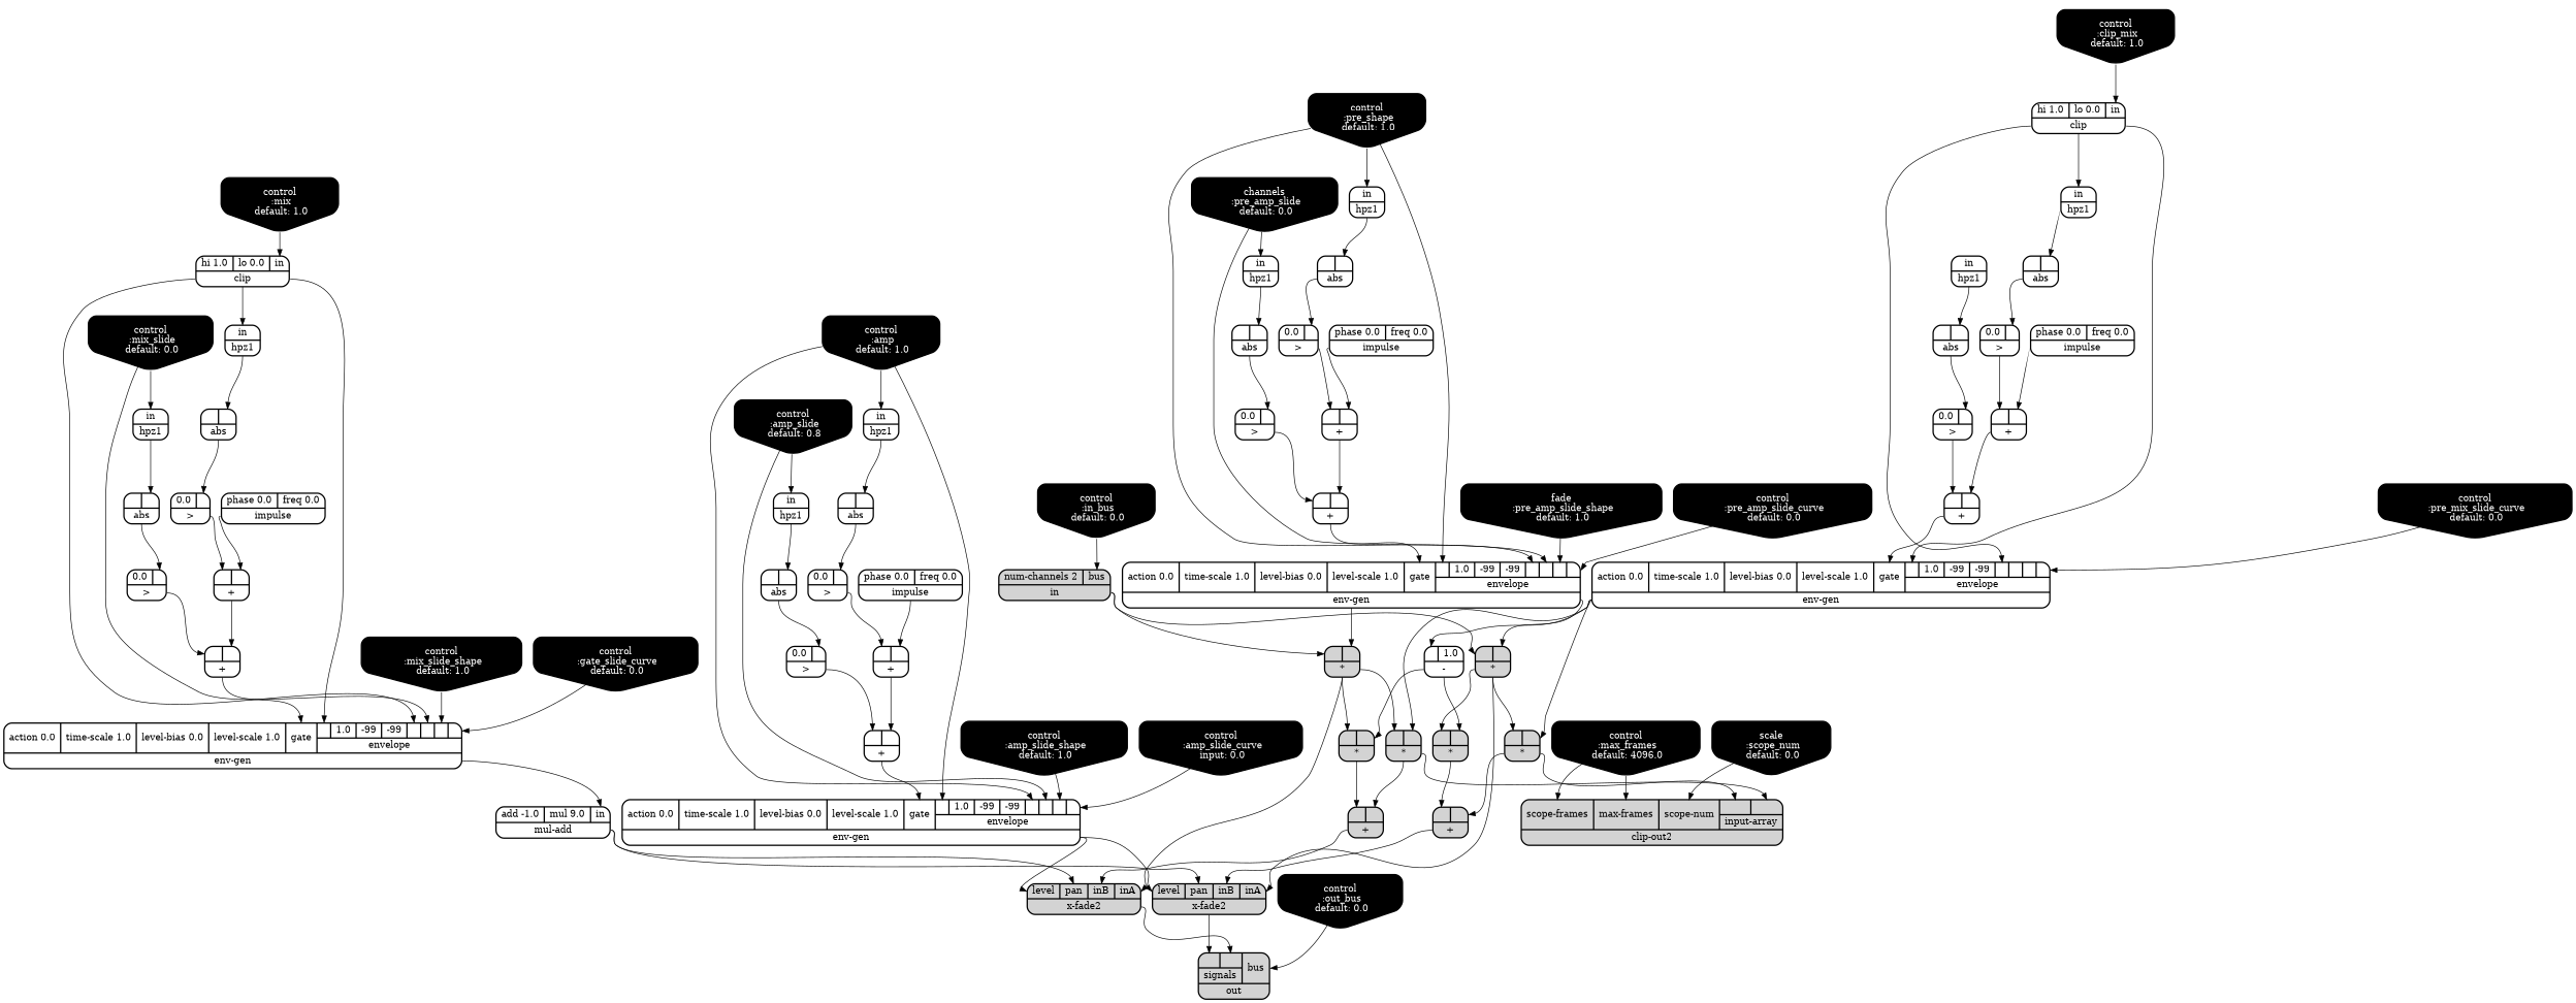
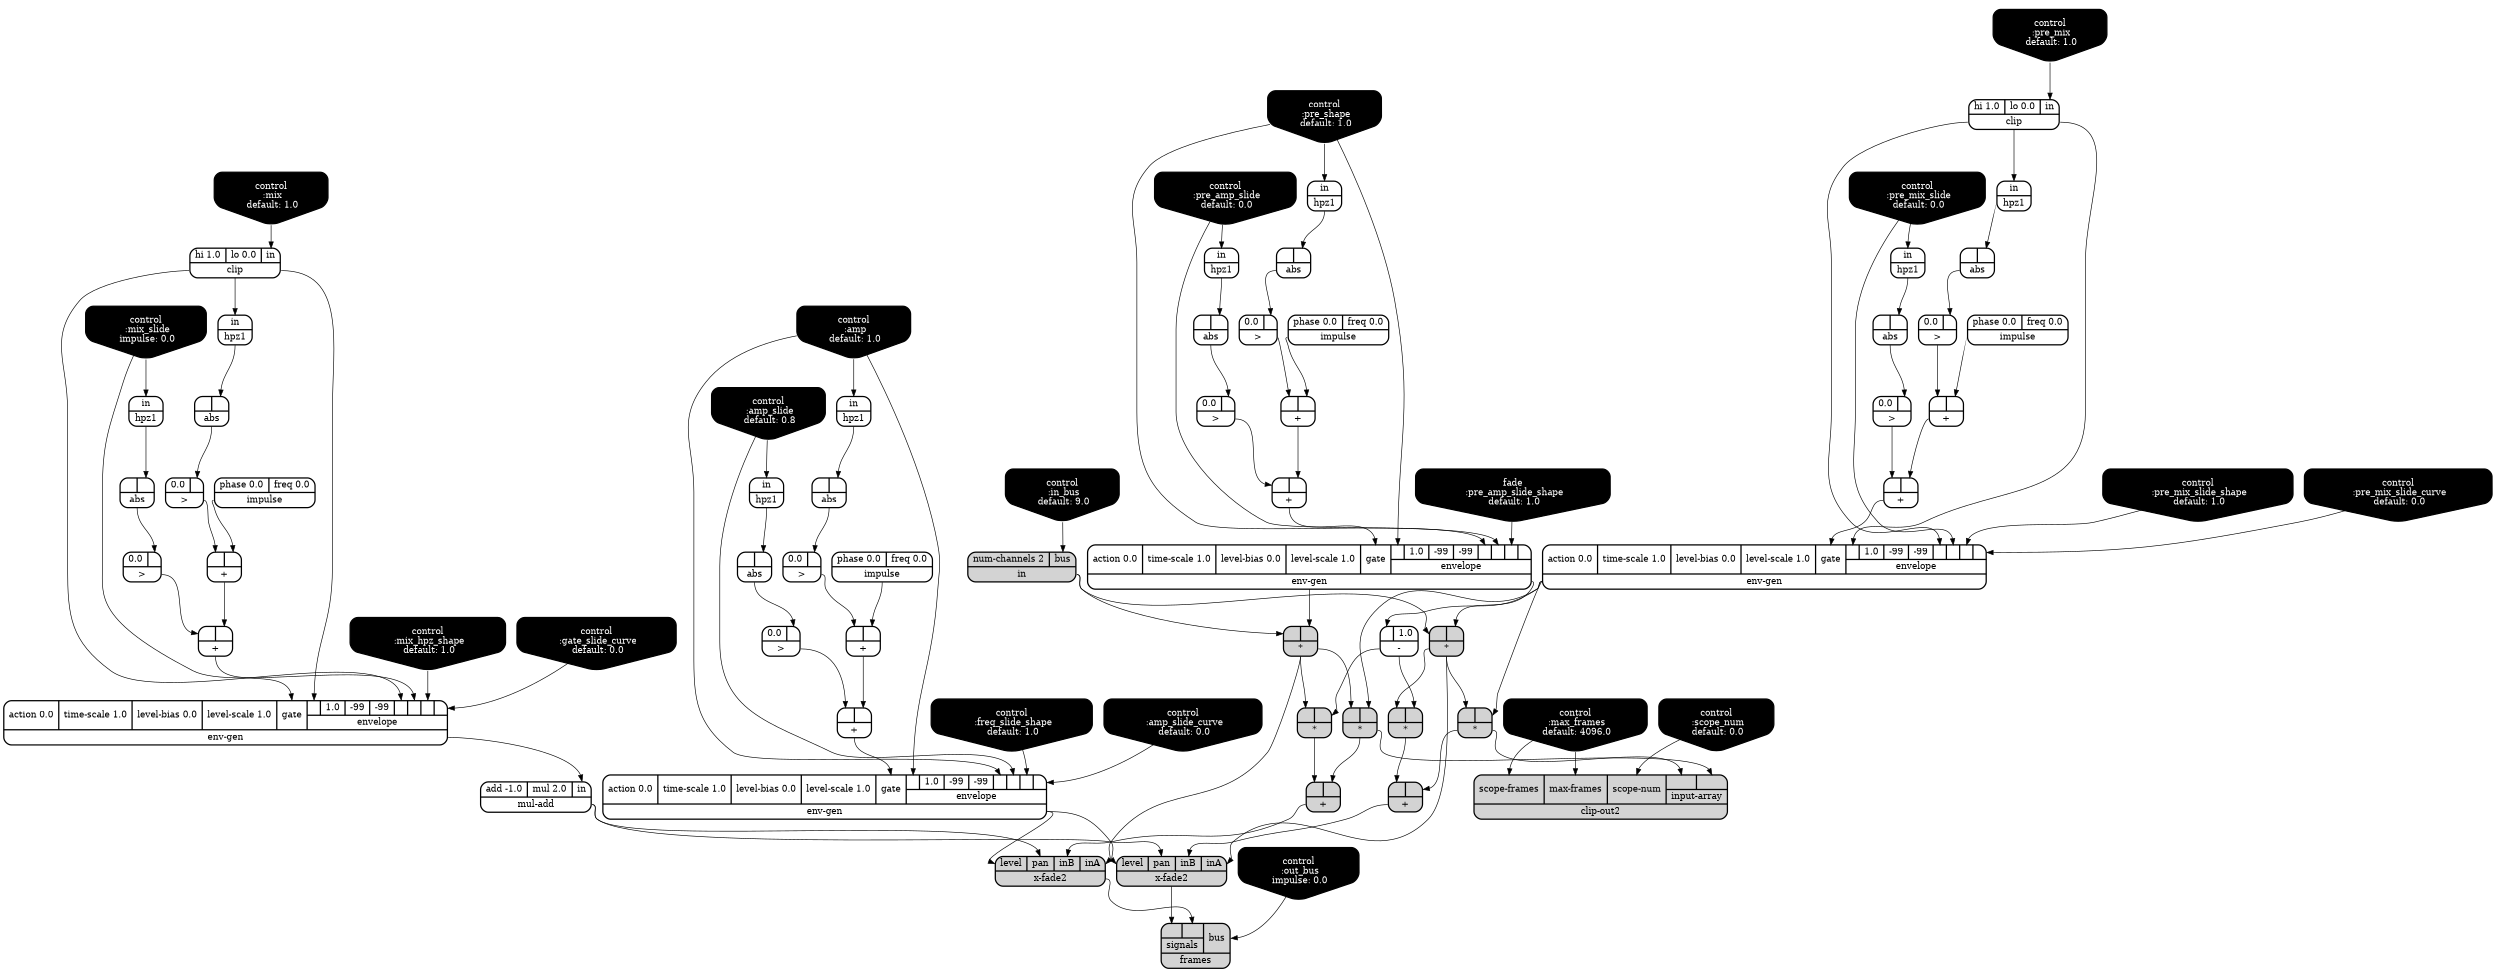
  digraph {
    node [rankdir=LR shape=record style="bold, rounded"]
    edge [headport=a tailport=__UG_NAME__]
    n1 [label="{{ <b> |<a> } |<__UG_NAME__>* }" style="filled, bold, rounded"]
    n2 [label="{{ <b> |<a> } |<__UG_NAME__>* }" style="filled, bold, rounded"]
    n3 [label="{{ <b> |<a> } |<__UG_NAME__>* }" style="filled, bold, rounded"]
    n4 [label="{{ <level> level|<pan> pan|<inb> inB|<ina> inA} |<__UG_NAME__>x-fade2 }" style="filled, bold, rounded"]
    n5 [label="{{ <b> |<a> } |<__UG_NAME__>+ }" style="filled, bold, rounded"]
    n6 [label="{{ <scope____frames> scope-frames|<max____frames> max-frames|<scope____num> scope-num|{{<input____array___binary____op____u____gen___0>|<input____array___binary____op____u____gen___1>}|input-array}} |<__UG_NAME__>clip-out2 }" style="filled, bold, rounded"]
-   n7 [label="{{ {{<signals___x____fade2___0>|<signals___x____fade2___1>}|signals}|<bus> bus} |<__UG_NAME__>out }" style="filled, bold, rounded"]
+   n7 [label="{{ {{<signals___x____fade2___0>|<signals___x____fade2___1>}|signals}|<bus> bus} |<__UG_NAME__>frames }" style="filled, bold, rounded"]
    n8 [label="{{ <b> |<a> } |<__UG_NAME__>* }" style="filled, bold, rounded"]
    n9 [label="{{ <b> |<a> } |<__UG_NAME__>* }" style="filled, bold, rounded"]
    n10 [label="{{ <b> |<a> } |<__UG_NAME__>* }" style="filled, bold, rounded"]
    n11 [label="{{ <level> level|<pan> pan|<inb> inB|<ina> inA} |<__UG_NAME__>x-fade2 }" style="filled, bold, rounded"]
    n12 [label="{{ <b> |<a> } |<__UG_NAME__>+ }" style="filled, bold, rounded"]
    n13 [label="{{ <b> |<a> } |<__UG_NAME__>+ }"]
    n14 [label="{{ <b> |<a> } |<__UG_NAME__>+ }"]
    n15 [label="{{ <action> action 0.0|<time____scale> time-scale 1.0|<level____bias> level-bias 0.0|<level____scale> level-scale 1.0|<gate> gate|{{<envelope___clip___0>|1.0|-99|-99|<envelope___clip___4>|<envelope___control___5>|<envelope___control___6>|<envelope___control___7>}|envelope}} |<__UG_NAME__>env-gen }"]
    n16 [label="{{ <b> |<a> 1.0} |<__UG_NAME__>- }"]
    n17 [label="{{ <b> |<a> } |<__UG_NAME__>+ }"]
    n18 [label="{{ <b> |<a> } |<__UG_NAME__>+ }"]
    n19 [label="{{ <action> action 0.0|<time____scale> time-scale 1.0|<level____bias> level-bias 0.0|<level____scale> level-scale 1.0|<gate> gate|{{<envelope___control___0>|1.0|-99|-99|<envelope___control___4>|<envelope___control___5>|<envelope___control___6>|<envelope___control___7>}|envelope}} |<__UG_NAME__>env-gen }"]
    n20 [label="{{ <b> |<a> } |<__UG_NAME__>+ }"]
    n21 [label="{{ <b> |<a> } |<__UG_NAME__>+ }"]
    n22 [label="{{ <action> action 0.0|<time____scale> time-scale 1.0|<level____bias> level-bias 0.0|<level____scale> level-scale 1.0|<gate> gate|{{<envelope___control___0>|1.0|-99|-99|<envelope___control___4>|<envelope___control___5>|<envelope___control___6>|<envelope___control___7>}|envelope}} |<__UG_NAME__>env-gen }"]
    n23 [label="{{ <b> |<a> } |<__UG_NAME__>+ }"]
    n24 [label="{{ <b> |<a> } |<__UG_NAME__>+ }"]
    n25 [label="{{ <action> action 0.0|<time____scale> time-scale 1.0|<level____bias> level-bias 0.0|<level____scale> level-scale 1.0|<gate> gate|{{<envelope___clip___0>|1.0|-99|-99|<envelope___clip___4>|<envelope___control___5>|<envelope___control___6>|<envelope___control___7>}|envelope}} |<__UG_NAME__>env-gen }"]
-   n26 [label="{{ <add> add -1.0|<mul> mul 9.0|<in> in} |<__UG_NAME__>mul-add }"]
+   n26 [label="{{ <add> add -1.0|<mul> mul 2.0|<in> in} |<__UG_NAME__>mul-add }"]
    n27 [label="{{ <b> 0.0|<a> } |<__UG_NAME__>\> }"]
    n28 [label="{{ <b> 0.0|<a> } |<__UG_NAME__>\> }"]
    n29 [label="{{ <b> 0.0|<a> } |<__UG_NAME__>\> }"]
    n30 [label="{{ <b> 0.0|<a> } |<__UG_NAME__>\> }"]
    n31 [label="{{ <b> 0.0|<a> } |<__UG_NAME__>\> }"]
    n32 [label="{{ <b> 0.0|<a> } |<__UG_NAME__>\> }"]
    n33 [label="{{ <b> 0.0|<a> } |<__UG_NAME__>\> }"]
    n34 [label="{{ <b> 0.0|<a> } |<__UG_NAME__>\> }"]
    n35 [label="{{ <b> |<a> } |<__UG_NAME__>abs }"]
    n36 [label="{{ <b> |<a> } |<__UG_NAME__>abs }"]
    n37 [label="{{ <b> |<a> } |<__UG_NAME__>abs }"]
    n38 [label="{{ <b> |<a> } |<__UG_NAME__>abs }"]
    n39 [label="{{ <b> |<a> } |<__UG_NAME__>abs }"]
    n40 [label="{{ <b> |<a> } |<__UG_NAME__>abs }"]
    n41 [label="{{ <b> |<a> } |<__UG_NAME__>abs }"]
    n42 [label="{{ <b> |<a> } |<__UG_NAME__>abs }"]
    n43 [label="{{ <hi> hi 1.0|<lo> lo 0.0|<in> in} |<__UG_NAME__>clip }"]
    n44 [label="{{ <in> in} |<__UG_NAME__>hpz1 }"]
    n45 [label="{{ <hi> hi 1.0|<lo> lo 0.0|<in> in} |<__UG_NAME__>clip }"]
    n46 [label="{{ <in> in} |<__UG_NAME__>hpz1 }"]
-   n47 [fillcolor=black fontcolor=white label="scale\n :scope_num\n default: 0.0" shape=invhouse style="rounded, filled, bold" rankdir=""]
+   n47 [fillcolor=black fontcolor=white label="control\n :scope_num\n default: 0.0" shape=invhouse style="rounded, filled, bold" rankdir=""]
    n48 [fillcolor=black fontcolor=white label="control\n :max_frames\n default: 4096.0" shape=invhouse style="rounded, filled, bold" rankdir=""]
    n49 [fillcolor=black fontcolor=white label="control\n :pre_shape\n default: 1.0" shape=invhouse style="rounded, filled, bold" rankdir=""]
    n50 [label="{{ <in> in} |<__UG_NAME__>hpz1 }"]
-   n51 [fillcolor=black fontcolor=white label="channels\n :pre_amp_slide\n default: 0.0" shape=invhouse style="rounded, filled, bold" rankdir=""]
+   n51 [fillcolor=black fontcolor=white label="control\n :pre_amp_slide\n default: 0.0" shape=invhouse style="rounded, filled, bold" rankdir=""]
    n52 [label="{{ <in> in} |<__UG_NAME__>hpz1 }"]
    n53 [fillcolor=black fontcolor=white label="fade\n :pre_amp_slide_shape\n default: 1.0" shape=invhouse style="rounded, filled, bold" rankdir=""]
-   n54 [fillcolor=black fontcolor=white label="control\n :pre_amp_slide_curve\n default: 0.0" shape=invhouse style="rounded, filled, bold" rankdir=""]
    n55 [fillcolor=black fontcolor=white label="control\n :amp\n default: 1.0" shape=invhouse style="rounded, filled, bold" rankdir=""]
    n56 [label="{{ <in> in} |<__UG_NAME__>hpz1 }"]
    n57 [fillcolor=black fontcolor=white label="control\n :amp_slide\n default: 0.8" shape=invhouse style="rounded, filled, bold" rankdir=""]
    n58 [label="{{ <in> in} |<__UG_NAME__>hpz1 }"]
-   n59 [fillcolor=black fontcolor=white label="control\n :amp_slide_shape\n default: 1.0" shape=invhouse style="rounded, filled, bold" rankdir=""]
-   n60 [fillcolor=black fontcolor=white label="control\n :amp_slide_curve\n input: 0.0" shape=invhouse style="rounded, filled, bold" rankdir=""]
+   n59 [fillcolor=black fontcolor=white label="control\n :freq_slide_shape\n default: 1.0" shape=invhouse style="rounded, filled, bold" rankdir=""]
+   n60 [fillcolor=black fontcolor=white label="control\n :amp_slide_curve\n default: 0.0" shape=invhouse style="rounded, filled, bold" rankdir=""]
    n61 [fillcolor=black fontcolor=white label="control\n :mix\n default: 1.0" shape=invhouse style="rounded, filled, bold" rankdir=""]
-   n62 [fillcolor=black fontcolor=white label="control\n :mix_slide\n default: 0.0" shape=invhouse style="rounded, filled, bold" rankdir=""]
+   n62 [fillcolor=black fontcolor=white label="control\n :mix_slide\n impulse: 0.0" shape=invhouse style="rounded, filled, bold" rankdir=""]
    n63 [label="{{ <in> in} |<__UG_NAME__>hpz1 }"]
-   n64 [fillcolor=black fontcolor=white label="control\n :mix_slide_shape\n default: 1.0" shape=invhouse style="rounded, filled, bold" rankdir=""]
+   n64 [fillcolor=black fontcolor=white label="control\n :mix_hpz_shape\n default: 1.0" shape=invhouse style="rounded, filled, bold" rankdir=""]
    n65 [fillcolor=black fontcolor=white label="control\n :gate_slide_curve\n default: 0.0" shape=invhouse style="rounded, filled, bold" rankdir=""]
-   n66 [fillcolor=black fontcolor=white label="control\n :clip_mix\n default: 1.0" shape=invhouse style="rounded, filled, bold" rankdir=""]
+   n66 [fillcolor=black fontcolor=white label="control\n :pre_mix\n default: 1.0" shape=invhouse style="rounded, filled, bold" rankdir=""]
+   n67 [fillcolor=black fontcolor=white label="control\n :pre_mix_slide\n default: 0.0" shape=invhouse style="rounded, filled, bold" rankdir=""]
    n68 [label="{{ <in> in} |<__UG_NAME__>hpz1 }"]
+   n69 [fillcolor=black fontcolor=white label="control\n :pre_mix_slide_shape\n default: 1.0" shape=invhouse style="rounded, filled, bold" rankdir=""]
    n70 [fillcolor=black fontcolor=white label="control\n :pre_mix_slide_curve\n default: 0.0" shape=invhouse style="rounded, filled, bold" rankdir=""]
-   n71 [fillcolor=black fontcolor=white label="control\n :in_bus\n default: 0.0" shape=invhouse style="rounded, filled, bold" rankdir=""]
+   n71 [fillcolor=black fontcolor=white label="control\n :in_bus\n default: 9.0" shape=invhouse style="rounded, filled, bold" rankdir=""]
    n72 [label="{{ <num____channels> num-channels 2|<bus> bus} |<__UG_NAME__>in }" style="filled, bold, rounded"]
-   n73 [fillcolor=black fontcolor=white label="control\n :out_bus\n default: 0.0" shape=invhouse style="rounded, filled, bold" rankdir=""]
+   n73 [fillcolor=black fontcolor=white label="control\n :out_bus\n impulse: 0.0" shape=invhouse style="rounded, filled, bold" rankdir=""]
    n74 [label="{{ <phase> phase 0.0|<freq> freq 0.0} |<__UG_NAME__>impulse }"]
    n75 [label="{{ <phase> phase 0.0|<freq> freq 0.0} |<__UG_NAME__>impulse }"]
    n76 [label="{{ <phase> phase 0.0|<freq> freq 0.0} |<__UG_NAME__>impulse }"]
    n77 [label="{{ <phase> phase 0.0|<freq> freq 0.0} |<__UG_NAME__>impulse }"]
    n1 -> n2 [headport=b]
    n1 -> n3 [headport=b]
    n1 -> n4 [headport=ina]
    n2 -> n5 [headport=b]
    n3 -> n5
    n3 -> n6 [headport=input____array___binary____op____u____gen___0]
    n4 -> n7 [headport=signals___x____fade2___0]
    n5 -> n4 [headport=inb]
    n8 -> n9 [headport=b]
    n8 -> n10 [headport=b]
    n8 -> n11 [headport=ina]
    n9 -> n12 [headport=b]
    n10 -> n6 [headport=input____array___binary____op____u____gen___1]
    n10 -> n12
    n11 -> n7 [headport=signals___x____fade2___1]
    n12 -> n11 [headport=inb]
    n13 -> n14
    n14 -> n15 [headport=gate]
    n15 -> n3
    n15 -> n10
    n15 -> n16 [headport=b]
    n16 -> n2
    n16 -> n9
    n17 -> n18
    n18 -> n19 [headport=gate]
    n19 -> n1
    n19 -> n8
    n20 -> n21
    n21 -> n22 [headport=gate]
    n22 -> n4 [headport=level]
    n22 -> n11 [headport=level]
    n23 -> n24
    n24 -> n25 [headport=gate]
    n25 -> n26 [headport=in]
    n26 -> n4 [headport=pan]
    n26 -> n11 [headport=pan]
    n27 -> n13 [headport=b]
    n28 -> n14 [headport=b]
    n29 -> n17 [headport=b]
    n30 -> n18 [headport=b]
    n31 -> n20 [headport=b]
    n32 -> n21 [headport=b]
    n33 -> n23 [headport=b]
    n34 -> n24 [headport=b]
    n35 -> n27
    n36 -> n28
    n37 -> n29
    n38 -> n30
    n39 -> n31
    n40 -> n33
    n41 -> n32
    n42 -> n34
    n43 -> n15 [headport=envelope___clip___0]
    n43 -> n15 [headport=envelope___clip___4]
    n43 -> n44 [headport=in]
    n44 -> n35
    n45 -> n25 [headport=envelope___clip___0]
    n45 -> n25 [headport=envelope___clip___4]
    n45 -> n46 [headport=in]
    n46 -> n40
    n47 -> n6 [headport=scope____num]
    n48 -> n6 [headport=max____frames]
    n48 -> n6 [headport=scope____frames]
    n49 -> n19 [headport=envelope___control___0]
    n49 -> n19 [headport=envelope___control___4]
    n49 -> n50 [headport=in]
    n50 -> n37
    n51 -> n19 [headport=envelope___control___5]
    n51 -> n52 [headport=in]
    n52 -> n38
    n53 -> n19 [headport=envelope___control___6]
-   n54 -> n19 [headport=envelope___control___7]
    n55 -> n22 [headport=envelope___control___0]
    n55 -> n22 [headport=envelope___control___4]
    n55 -> n56 [headport=in]
    n56 -> n39
    n57 -> n22 [headport=envelope___control___5]
    n57 -> n58 [headport=in]
    n58 -> n41
    n59 -> n22 [headport=envelope___control___6]
    n60 -> n22 [headport=envelope___control___7]
    n61 -> n45 [headport=in]
    n62 -> n25 [headport=envelope___control___5]
    n62 -> n63 [headport=in]
    n63 -> n42
    n64 -> n25 [headport=envelope___control___6]
    n65 -> n25 [headport=envelope___control___7]
    n66 -> n43 [headport=in]
+   n67 -> n15 [headport=envelope___control___5]
+   n67 -> n68 [headport=in]
    n68 -> n36
+   n69 -> n15 [headport=envelope___control___6]
    n70 -> n15 [headport=envelope___control___7]
    n71 -> n72 [headport=bus]
    n72 -> n1 [headport=b]
    n72 -> n8 [headport=b]
    n73 -> n7 [headport=bus]
    n74 -> n13
    n75 -> n17
    n76 -> n20
    n77 -> n23
  }
